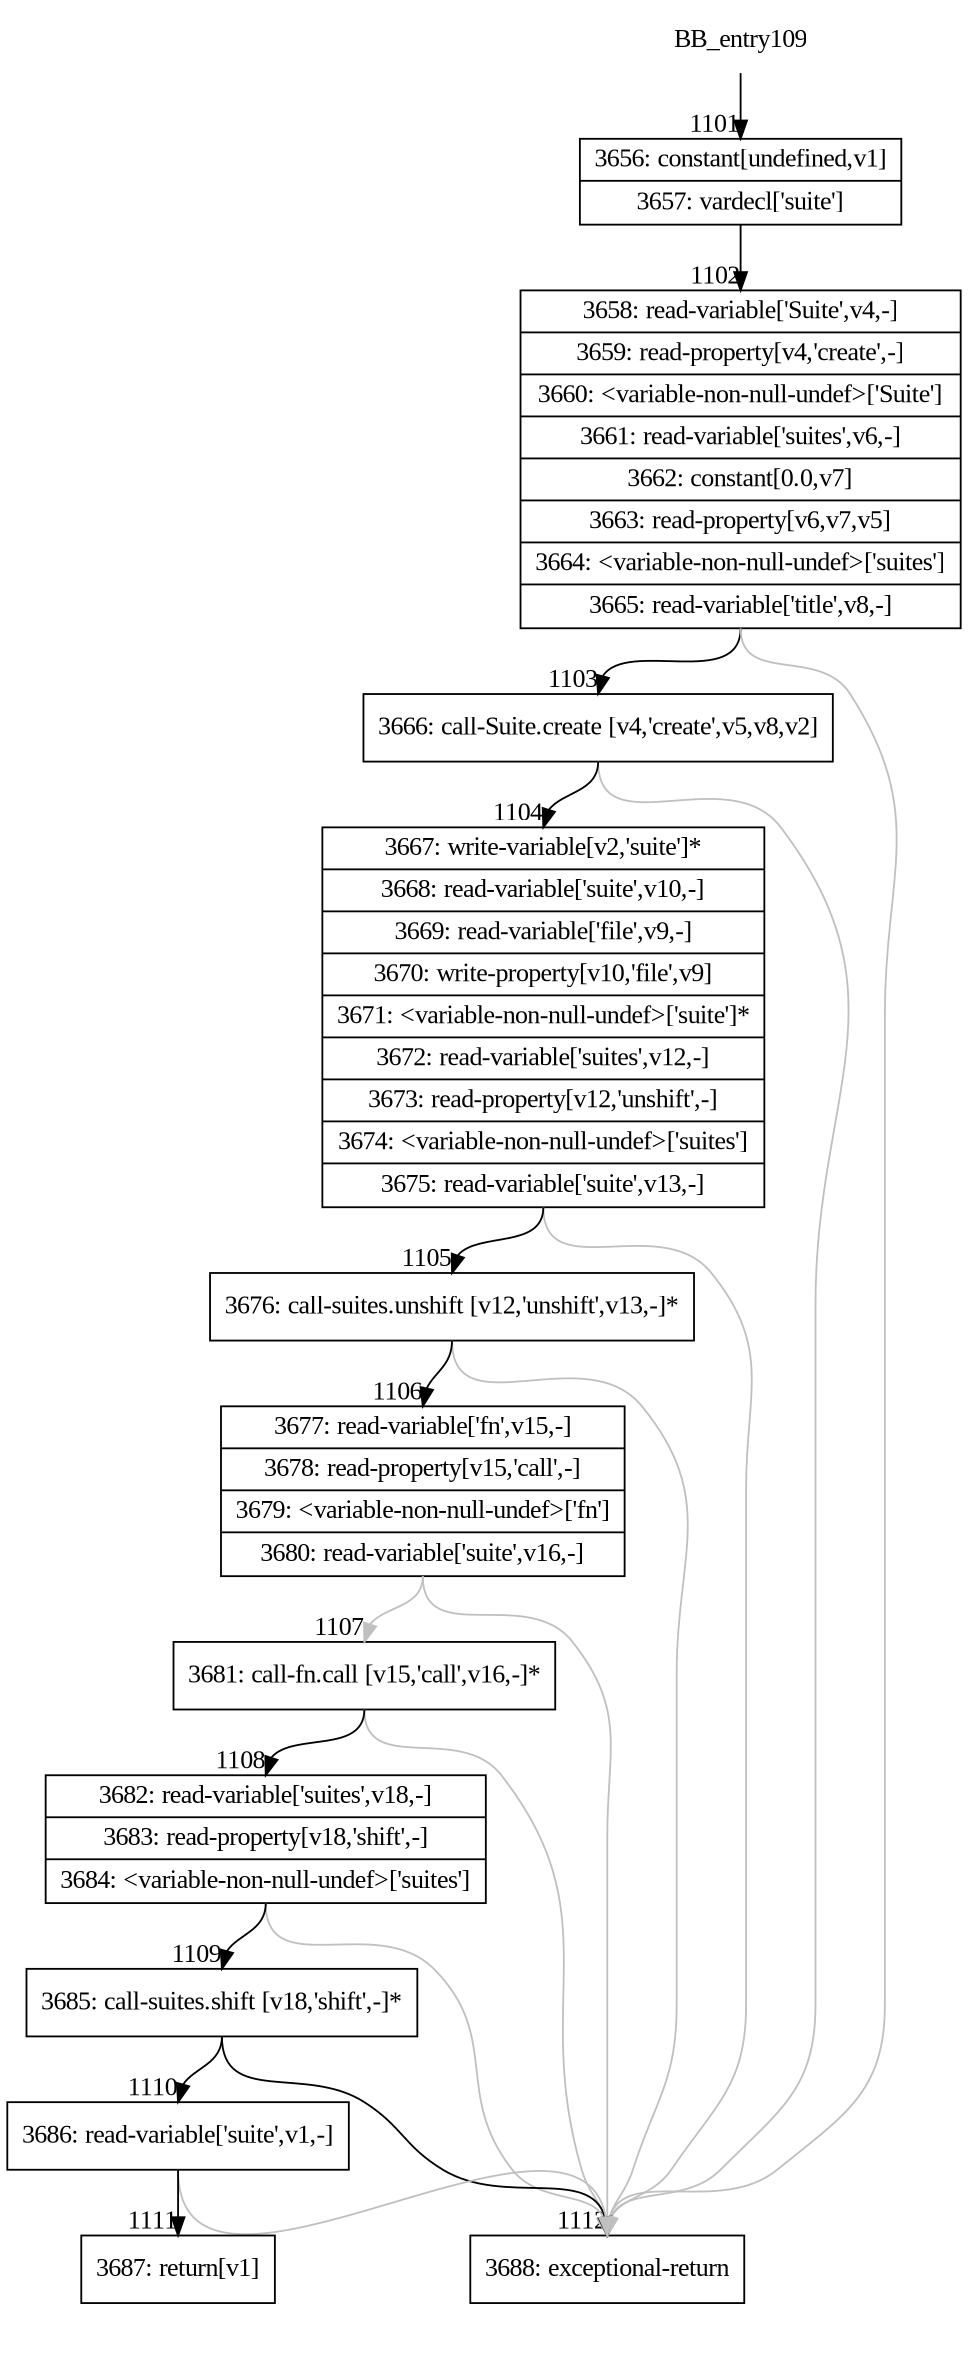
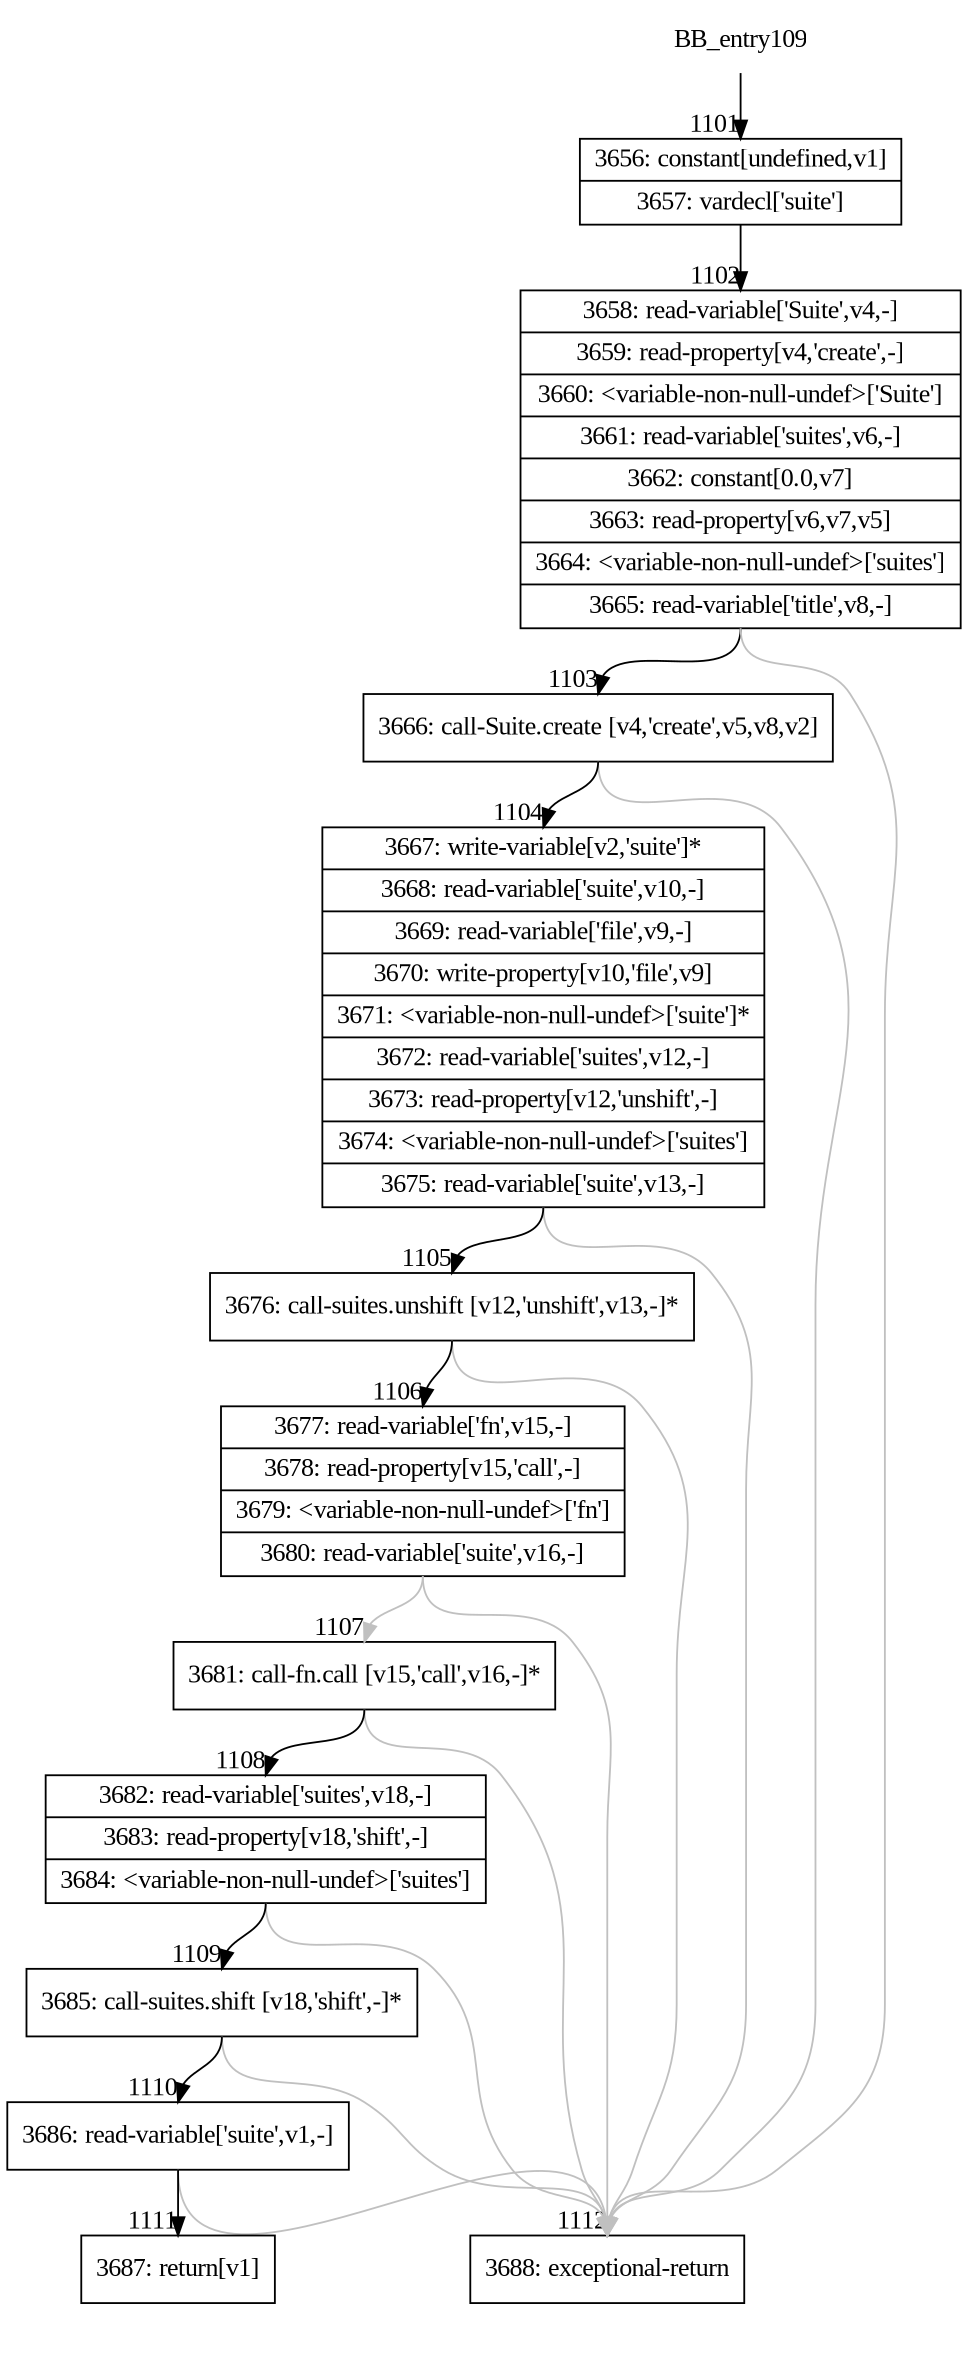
  digraph {
    fontname="Liberation Serif"
    rankdir=TD
    node [fontname="Liberation Serif" shape=record]
    edge [fontname="Liberation Serif" headport=n tailport=s]
    BB_entry109 [shape=none]
    n2 [label="{3656: constant[undefined,v1]|3657: vardecl['suite']}"]
    n3 [label="{3658: read-variable['Suite',v4,-]|3659: read-property[v4,'create',-]|3660: \<variable-non-null-undef\>['Suite']|3661: read-variable['suites',v6,-]|3662: constant[0.0,v7]|3663: read-property[v6,v7,v5]|3664: \<variable-non-null-undef\>['suites']|3665: read-variable['title',v8,-]}"]
    n4 [label="{3666: call-Suite.create [v4,'create',v5,v8,v2]}"]
    n5 [label="{3688: exceptional-return}"]
    n6 [label="{3667: write-variable[v2,'suite']*|3668: read-variable['suite',v10,-]|3669: read-variable['file',v9,-]|3670: write-property[v10,'file',v9]|3671: \<variable-non-null-undef\>['suite']*|3672: read-variable['suites',v12,-]|3673: read-property[v12,'unshift',-]|3674: \<variable-non-null-undef\>['suites']|3675: read-variable['suite',v13,-]}"]
    n7 [label="{3676: call-suites.unshift [v12,'unshift',v13,-]*}"]
    n8 [label="{3677: read-variable['fn',v15,-]|3678: read-property[v15,'call',-]|3679: \<variable-non-null-undef\>['fn']|3680: read-variable['suite',v16,-]}"]
    n9 [label="{3681: call-fn.call [v15,'call',v16,-]*}"]
    n10 [label="{3682: read-variable['suites',v18,-]|3683: read-property[v18,'shift',-]|3684: \<variable-non-null-undef\>['suites']}"]
    n11 [label="{3685: call-suites.shift [v18,'shift',-]*}"]
    n12 [label="{3686: read-variable['suite',v1,-]}"]
    n13 [label="{3687: return[v1]}"]
    BB_entry109 -> n2 [headlabel="    1101"]
    n2 -> n3 [headlabel="      1102"]
    n3 -> n4 [headlabel="      1103"]
    n3 -> n5 [color=gray headlabel="      1112"]
    n4 -> n5 [color=gray]
    n4 -> n6 [headlabel="      1104"]
    n6 -> n5 [color=gray]
    n6 -> n7 [headlabel="      1105"]
    n7 -> n5 [color=gray]
    n7 -> n8 [headlabel="      1106"]
    n8 -> n5 [color=gray]
    n8 -> n9 [color=gray headlabel="      1107"]
    n9 -> n5 [color=gray]
    n9 -> n10 [headlabel="      1108"]
    n10 -> n5 [color=gray]
    n10 -> n11 [headlabel="      1109"]
-   n11 -> n5 [color=black]
+   n11 -> n5 [color=gray]
    n11 -> n12 [headlabel="      1110"]
    n12 -> n5 [color=gray]
    n12 -> n13 [headlabel="      1111"]
  }
